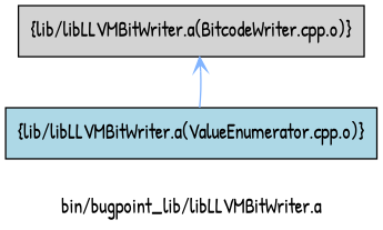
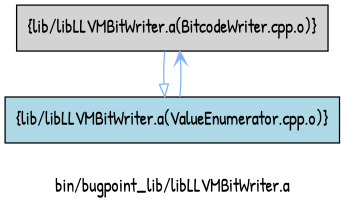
  digraph {
    label="bin/bugpoint_lib/libLLVMBitWriter.a"
    rankdir=TB
    fontname="Patrick Hand"
    node [group=1 shape=box style=filled fontname="Patrick Hand"]
    edge [color="0.600000 0.5 1" fontname="Patrick Hand"]
    n1 [fillcolor=lightgrey label="{lib/libLLVMBitWriter.a(BitcodeWriter.cpp.o)}"]
    n2 [fillcolor=lightblue label="{lib/libLLVMBitWriter.a(ValueEnumerator.cpp.o)}"]
    subgraph sub_1 {
      rank=same
      n1
    }
    subgraph sub_2 {
      rank=same
      n1
    }
+   n1 -> n2 [arrowhead=onormal]
    n2 -> n1 [arrowhead=vee]
  }
